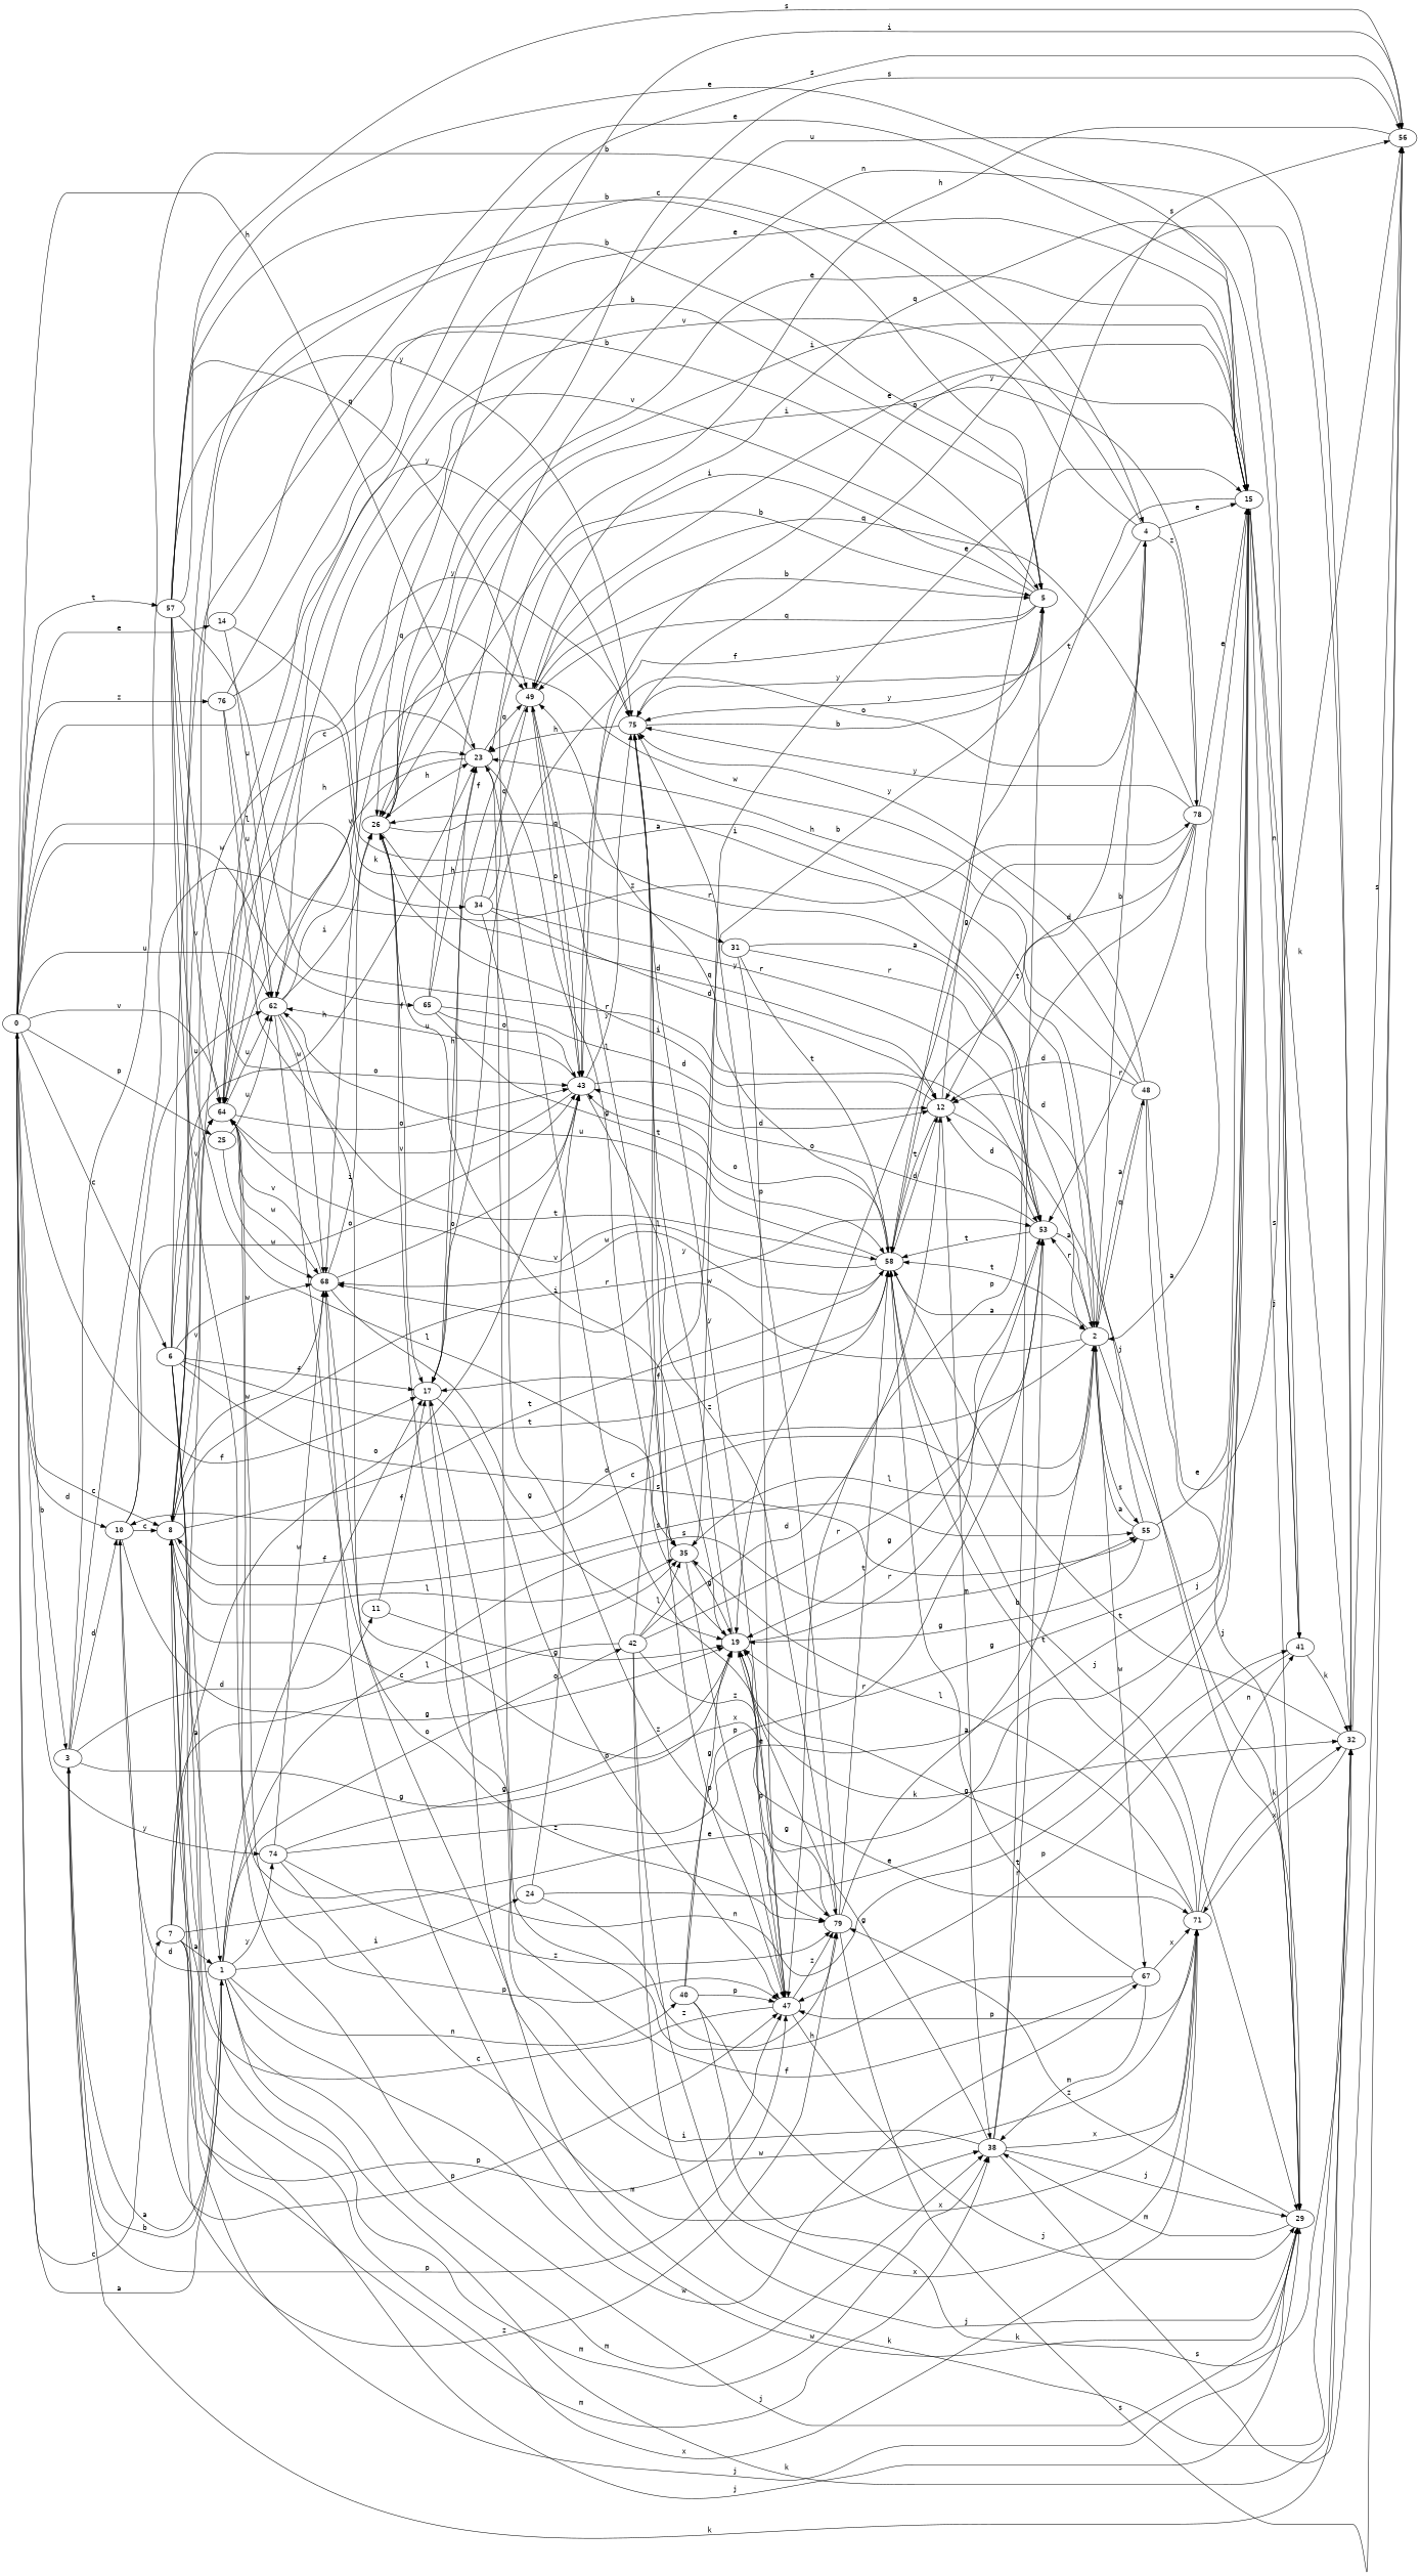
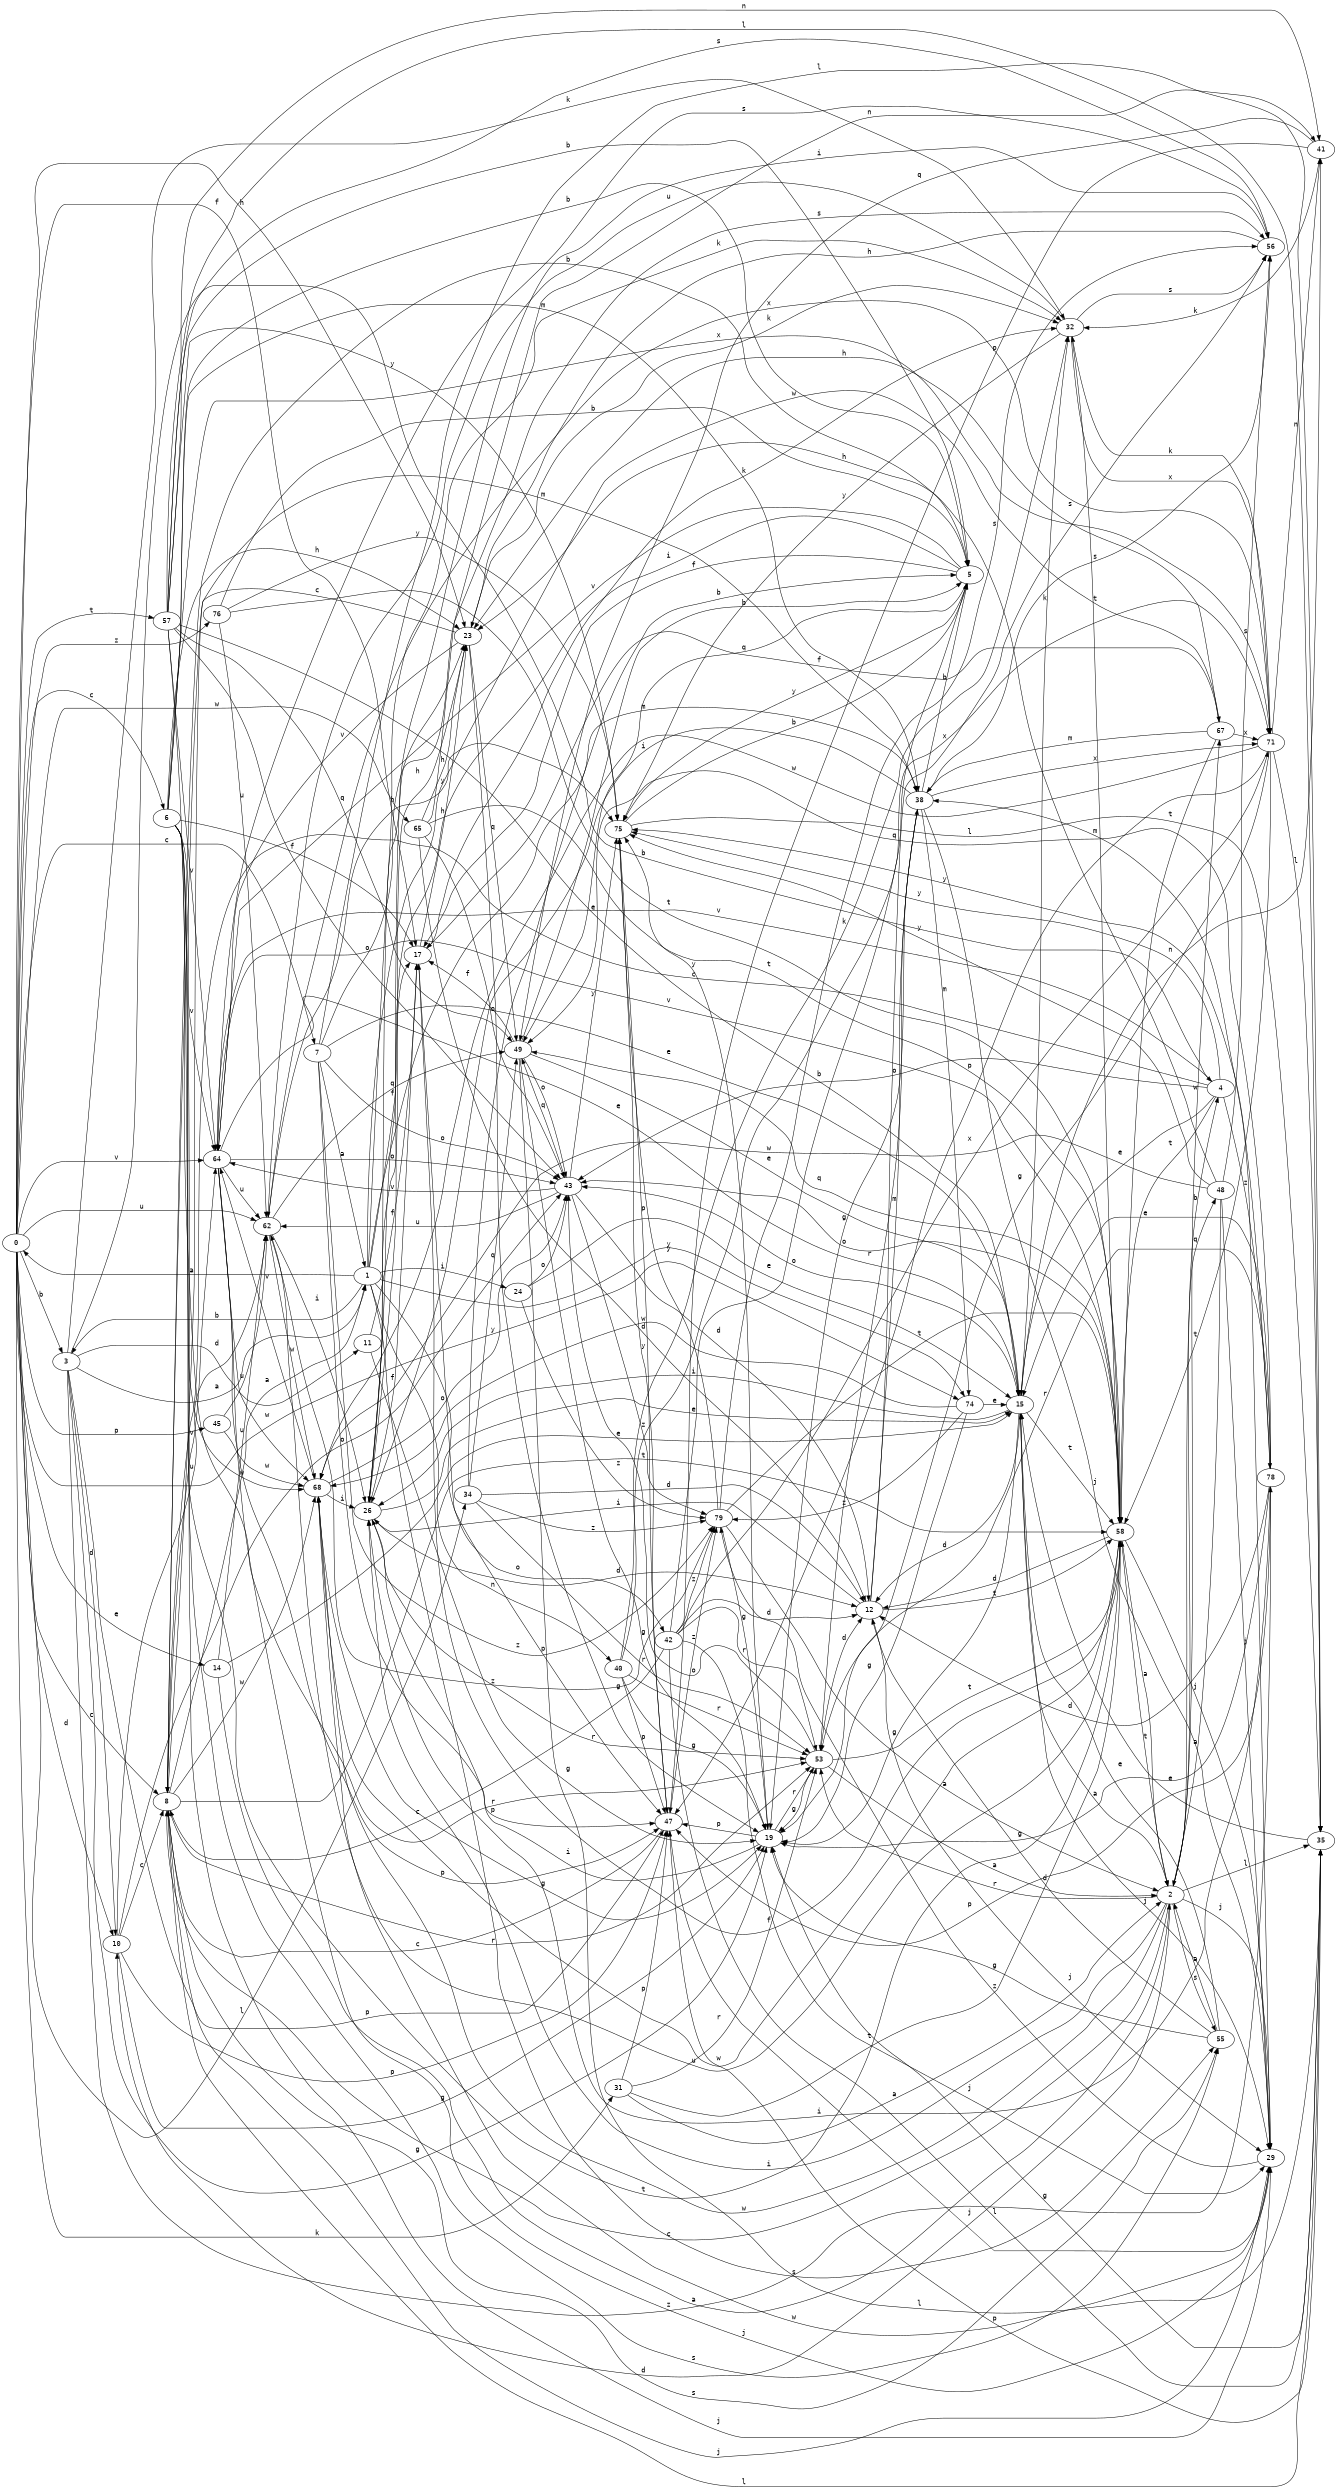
  strict digraph {
    fontname="DejaVu Sans Mono"
    rankdir=LR
    node [fontname="DejaVu Sans Mono"]
    edge [fontname="DejaVu Sans Mono"]
    0
    3
    6
    7
    8
    10
    14
    17
    23
    31
    34
-   45 [label=25]
+   45
    57
    62
    64
    65
    74
    76
    1
    32
    4
    11
    19
    47
    78
    38
    55
    29
    58
    68
    5
    71
    35
    15
    43
    79
    53
    2
    49
    12
    75
    56
    41
    26
    24
    40
    42
    67
    48
    0 -> 3 [label=b]
    0 -> 6 [label=c]
    0 -> 7 [label=c]
    0 -> 8 [label=c]
    0 -> 10 [label=d]
    0 -> 14 [label=e]
    0 -> 17 [label=f]
    0 -> 23 [label=h]
    0 -> 31 [label=k]
    0 -> 34 [label=l]
    0 -> 45 [label=p]
    0 -> 57 [label=t]
    0 -> 62 [label=u]
    0 -> 64 [label=v]
    0 -> 65 [label=w]
    0 -> 74 [label=y]
    0 -> 76 [label=z]
    3 -> 10 [label=d]
    3 -> 1 [label=a]
    3 -> 32 [label=k]
    3 -> 4 [label=b]
    3 -> 11 [label=d]
    3 -> 19 [label=g]
    3 -> 47 [label=p]
    3 -> 78 [label=z]
    6 -> 17 [label=f]
    6 -> 23 [label=h]
    6 -> 64 [label=v]
    6 -> 38 [label=m]
    6 -> 55 [label=s]
    6 -> 29 [label=j]
    6 -> 58 [label=t]
    6 -> 68 [label=w]
    6 -> 5 [label=b]
    6 -> 71 [label=x]
    7 -> 23 [label=h]
    7 -> 1 [label=a]
    7 -> 47 [label=p]
    7 -> 35 [label=l]
    7 -> 15 [label=e]
    7 -> 43 [label=o]
    7 -> 79 [label=z]
    8 -> 64 [label=v]
    8 -> 1 [label=a]
    8 -> 38 [label=m]
    8 -> 55 [label=s]
    8 -> 29 [label=j]
    8 -> 58 [label=t]
    8 -> 68 [label=w]
    8 -> 5 [label=b]
    8 -> 35 [label=l]
    8 -> 53 [label=r]
    10 -> 8 [label=c]
    10 -> 62 [label=u]
    10 -> 19 [label=g]
    10 -> 47 [label=p]
    10 -> 43 [label=o]
    14 -> 62 [label=u]
    14 -> 15 [label=e]
    14 -> 2 [label=a]
    17 -> 23 [label=h]
    17 -> 32 [label=k]
    17 -> 47 [label=p]
    23 -> 8 [label=c]
    23 -> 64 [label=v]
    23 -> 32 [label=k]
    23 -> 19 [label=g]
    23 -> 49 [label=q]
    31 -> 47 [label=p]
    31 -> 58 [label=t]
    31 -> 53 [label=r]
    31 -> 2 [label=a]
    34 -> 5 [label=b]
    34 -> 79 [label=z]
    34 -> 53 [label=r]
    34 -> 49 [label=q]
    34 -> 12 [label=d]
    45 -> 62 [label=u]
    45 -> 68 [label=w]
    57 -> 64 [label=v]
    57 -> 5 [label=b]
    57 -> 35 [label=l]
    57 -> 15 [label=e]
    57 -> 43 [label=o]
    57 -> 53 [label=r]
    57 -> 49 [label=q]
    57 -> 75 [label=y]
    57 -> 56 [label=s]
    57 -> 41 [label=n]
    62 -> 68 [label=w]
    62 -> 71 [label=x]
    62 -> 79 [label=z]
    62 -> 49 [label=q]
    62 -> 75 [label=y]
    62 -> 26 [label=i]
    64 -> 62 [label=u]
    64 -> 47 [label=p]
    64 -> 29 [label=j]
    64 -> 68 [label=w]
    64 -> 15 [label=e]
    64 -> 43 [label=o]
    64 -> 56 [label=s]
    65 -> 23 [label=h]
    65 -> 58 [label=t]
    65 -> 43 [label=o]
    65 -> 12 [label=d]
    65 -> 41 [label=n]
    74 -> 19 [label=g]
-   74 -> 38 [label=m]
+   38 -> 74 [label=m]
    74 -> 68 [label=w]
    74 -> 15 [label=e]
    74 -> 79 [label=z]
    76 -> 62 [label=u]
    76 -> 58 [label=t]
    76 -> 5 [label=b]
    76 -> 75 [label=y]
    1 -> 0 [label=a]
    1 -> 3 [label=b]
-   1 -> 10 [label=d]
    1 -> 17 [label=f]
    1 -> 74 [label=y]
    1 -> 32 [label=k]
    1 -> 38 [label=m]
    1 -> 55 [label=s]
    1 -> 24 [label=i]
    1 -> 40 [label=n]
    1 -> 42 [label=o]
    1 -> 67 [label=w]
    32 -> 62 [label=u]
    32 -> 58 [label=t]
    32 -> 71 [label=x]
    32 -> 75 [label=y]
    32 -> 56 [label=s]
    4 -> 8 [label=c]
    4 -> 64 [label=v]
    4 -> 78 [label=z]
    4 -> 58 [label=t]
    4 -> 15 [label=e]
    4 -> 43 [label=o]
    4 -> 75 [label=y]
    11 -> 17 [label=f]
    11 -> 19 [label=g]
    19 -> 47 [label=p]
    19 -> 53 [label=r]
    19 -> 75 [label=y]
    19 -> 26 [label=i]
    47 -> 8 [label=c]
    47 -> 29 [label=j]
    47 -> 79 [label=z]
    47 -> 75 [label=y]
    78 -> 19 [label=g]
    78 -> 47 [label=p]
    78 -> 15 [label=e]
    78 -> 53 [label=r]
    78 -> 49 [label=q]
    78 -> 12 [label=d]
    78 -> 75 [label=y]
    78 -> 26 [label=i]
    38 -> 19 [label=g]
    38 -> 29 [label=j]
    38 -> 5 [label=b]
    38 -> 71 [label=x]
    38 -> 53 [label=r]
    38 -> 56 [label=s]
    38 -> 26 [label=i]
    55 -> 19 [label=g]
    55 -> 15 [label=e]
    55 -> 2 [label=a]
    55 -> 12 [label=d]
    29 -> 38 [label=m]
    29 -> 68 [label=w]
    29 -> 79 [label=z]
    58 -> 17 [label=f]
    58 -> 62 [label=u]
    58 -> 64 [label=v]
    58 -> 29 [label=j]
    58 -> 68 [label=w]
    58 -> 43 [label=o]
    58 -> 2 [label=a]
    58 -> 49 [label=q]
    58 -> 12 [label=d]
    68 -> 64 [label=v]
    68 -> 19 [label=g]
    68 -> 43 [label=o]
    68 -> 26 [label=i]
    5 -> 17 [label=f]
    5 -> 64 [label=v]
    5 -> 49 [label=q]
    5 -> 75 [label=y]
    5 -> 26 [label=i]
    71 -> 32 [label=k]
    71 -> 19 [label=g]
    71 -> 47 [label=p]
    71 -> 58 [label=t]
    71 -> 68 [label=w]
    71 -> 35 [label=l]
    71 -> 41 [label=n]
    35 -> 19 [label=g]
    35 -> 47 [label=p]
    35 -> 15 [label=e]
    15 -> 32 [label=k]
    15 -> 19 [label=g]
    15 -> 29 [label=j]
    15 -> 58 [label=t]
    15 -> 43 [label=o]
    15 -> 2 [label=a]
-   48 -> 12 [label=d]
+   15 -> 12 [label=d]
    15 -> 41 [label=n]
    15 -> 26 [label=i]
    43 -> 62 [label=u]
    43 -> 64 [label=v]
    43 -> 79 [label=z]
    43 -> 49 [label=q]
    43 -> 12 [label=d]
    43 -> 75 [label=y]
    79 -> 19 [label=g]
    79 -> 58 [label=t]
    79 -> 2 [label=a]
    79 -> 75 [label=y]
    79 -> 56 [label=s]
    53 -> 19 [label=g]
    53 -> 58 [label=t]
    53 -> 43 [label=o]
    53 -> 2 [label=a]
    53 -> 12 [label=d]
    2 -> 8 [label=c]
    2 -> 10 [label=d]
    2 -> 4 [label=b]
    2 -> 55 [label=s]
    2 -> 29 [label=j]
    2 -> 58 [label=t]
    2 -> 68 [label=w]
    2 -> 35 [label=l]
    2 -> 53 [label=r]
    2 -> 26 [label=i]
    2 -> 67 [label=w]
    2 -> 48 [label=q]
    49 -> 17 [label=f]
+   49 -> 19 [label=g]
    49 -> 5 [label=b]
    49 -> 35 [label=l]
    49 -> 15 [label=e]
    49 -> 43 [label=o]
    12 -> 38 [label=m]
    12 -> 29 [label=j]
    12 -> 58 [label=t]
    12 -> 56 [label=s]
    12 -> 26 [label=i]
-   75 -> 23 [label=h]
    75 -> 47 [label=p]
    75 -> 5 [label=b]
    75 -> 35 [label=l]
    56 -> 23 [label=h]
    56 -> 26 [label=i]
    41 -> 32 [label=k]
    41 -> 47 [label=p]
    41 -> 49 [label=q]
    26 -> 17 [label=f]
    26 -> 23 [label=h]
    26 -> 15 [label=e]
    26 -> 53 [label=r]
    26 -> 12 [label=d]
    26 -> 56 [label=s]
    24 -> 15 [label=e]
    24 -> 43 [label=o]
    24 -> 79 [label=z]
    40 -> 32 [label=k]
    40 -> 19 [label=g]
    40 -> 47 [label=p]
    40 -> 71 [label=x]
    40 -> 53 [label=r]
    42 -> 8 [label=c]
    42 -> 29 [label=j]
    42 -> 5 [label=b]
    42 -> 71 [label=x]
    42 -> 35 [label=l]
    42 -> 79 [label=z]
    42 -> 53 [label=r]
    42 -> 12 [label=d]
    67 -> 17 [label=f]
    67 -> 23 [label=h]
    67 -> 38 [label=m]
    67 -> 58 [label=t]
    67 -> 71 [label=x]
    48 -> 23 [label=h]
    48 -> 29 [label=j]
    48 -> 68 [label=w]
    48 -> 2 [label=a]
    48 -> 75 [label=y]
    48 -> 56 [label=s]
  }
